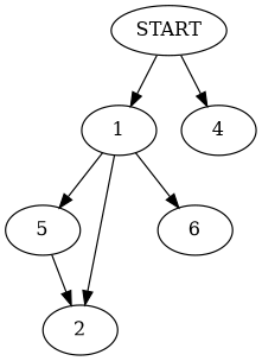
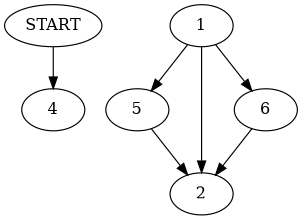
  digraph {
    n1 [label=START]
    1
    4
    5
    2
    n6 [label=6]
-   n1 -> 1
    n1 -> 4
    1 -> 5
    1 -> 2
    1 -> n6
    5 -> 2
+   n6 -> 2
  }
